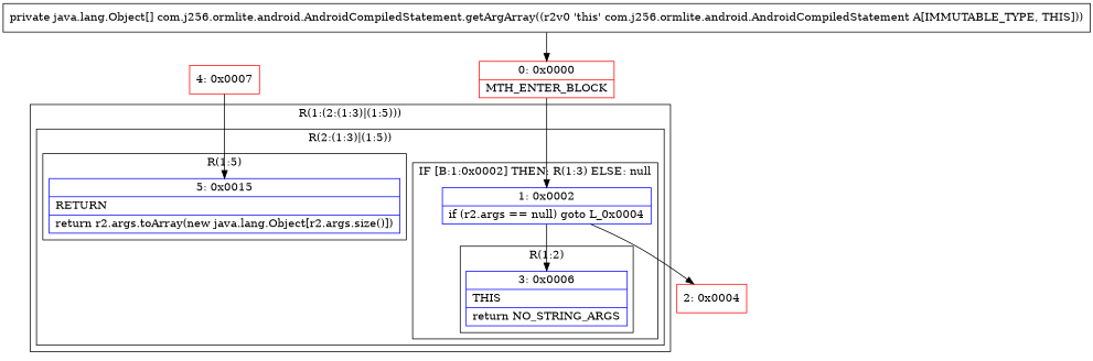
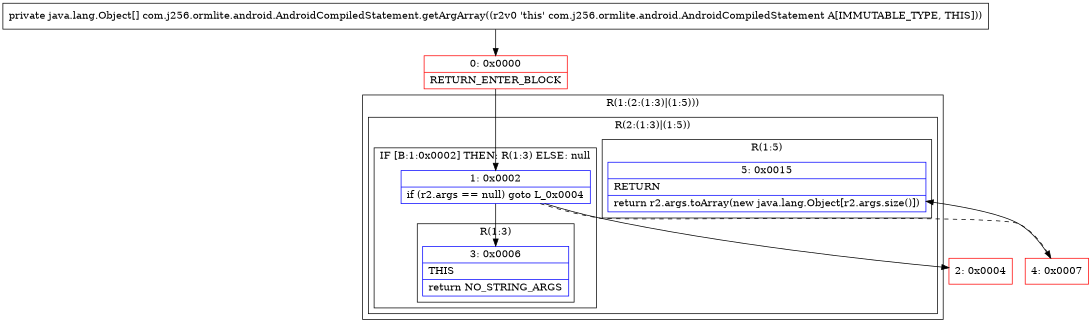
  digraph {
    node [color=blue shape=record]
    n1 [label="{3\:\ 0x0006|THIS\l|return NO_STRING_ARGS\l}"]
    n2 [label="{1\:\ 0x0002|if (r2.args == null) goto L_0x0004\l}"]
    n3 [label="{5\:\ 0x0015|RETURN\l|return r2.args.toArray(new java.lang.Object[r2.args.size()])\l}"]
    n4 [color=red label="{2\:\ 0x0004}"]
    n5 [color=red label="{4\:\ 0x0007}"]
-   n6 [color=red label="{0\:\ 0x0000|MTH_ENTER_BLOCK\l}"]
+   n6 [color=red label="{0\:\ 0x0000|RETURN_ENTER_BLOCK\l}"]
    n7 [label="{private java.lang.Object[] com.j256.ormlite.android.AndroidCompiledStatement.getArgArray((r2v0 'this' com.j256.ormlite.android.AndroidCompiledStatement A[IMMUTABLE_TYPE, THIS])) }" color=""]
    subgraph cluster_1 {
      label="R(1:(2:(1:3)|(1:5)))"
      subgraph cluster_2 {
        label="R(2:(1:3)|(1:5))"
        subgraph cluster_3 {
          label="IF [B:1:0x0002] THEN: R(1:3) ELSE: null"
          n2
          subgraph cluster_4 {
-           label="R(1:2)"
+           label="R(1:3)"
            n1
          }
        }
        subgraph cluster_5 {
          label="R(1:5)"
          n3
        }
      }
    }
    n2 -> n1
    n2 -> n4
+   n2 -> n5 [style=dashed]
    n5 -> n3
    n6 -> n2
    n7 -> n6
  }
